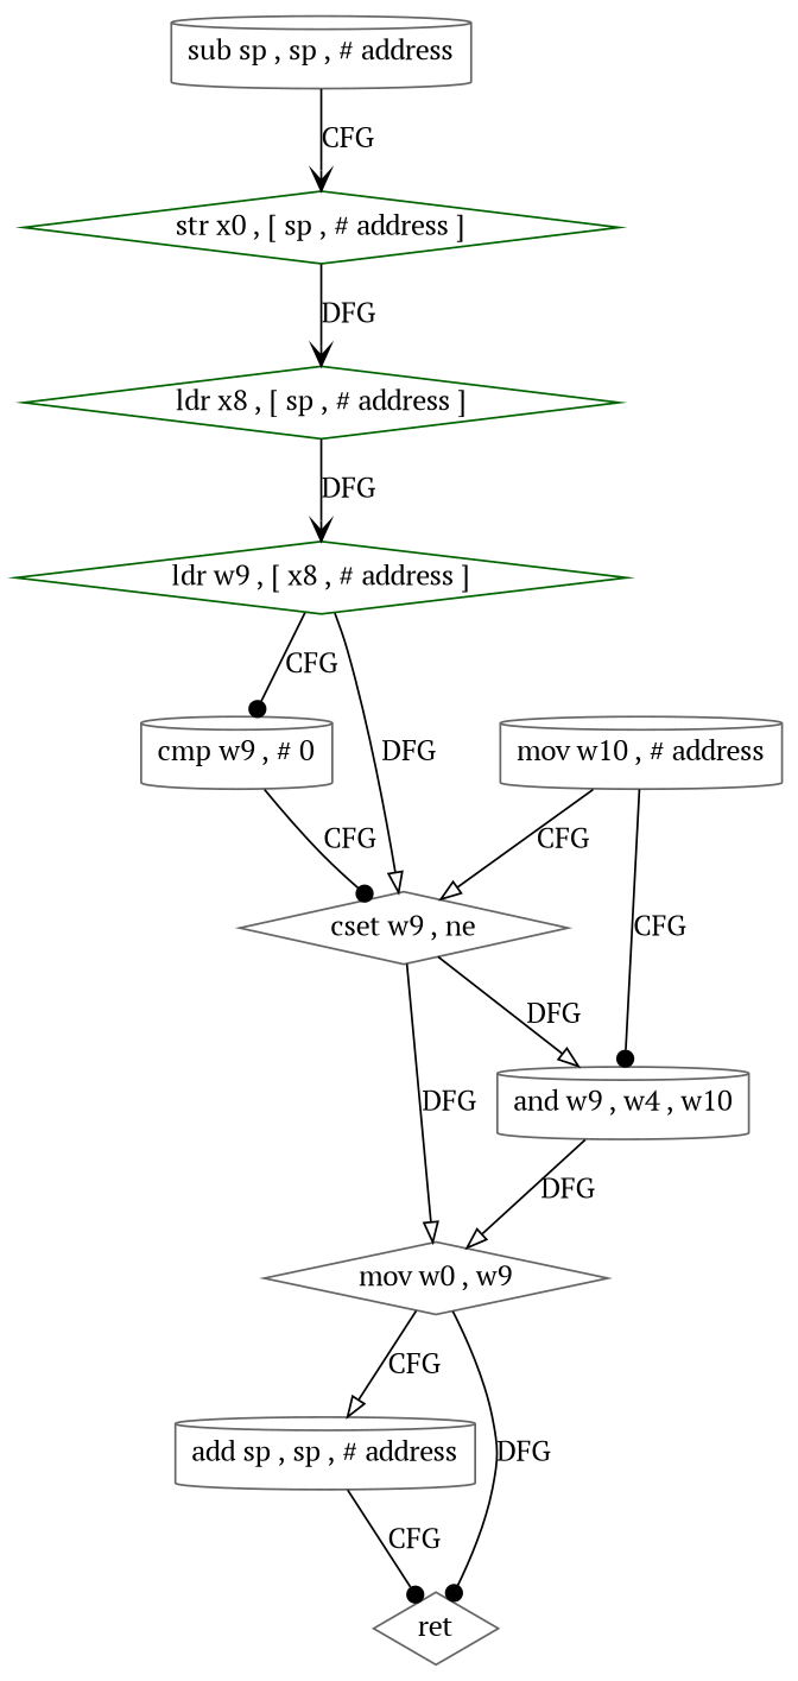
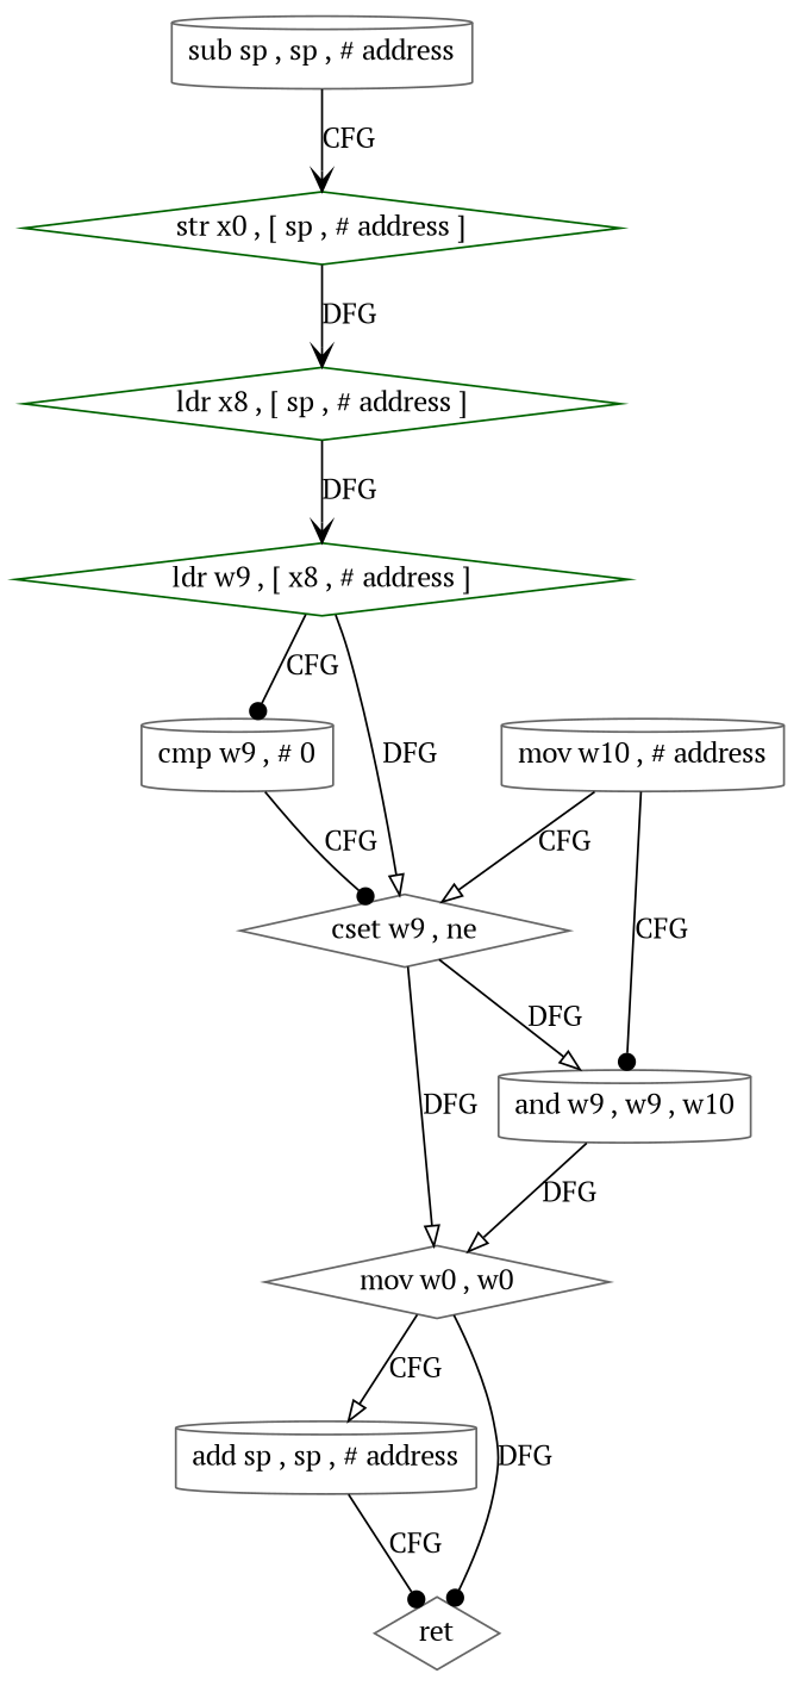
  digraph {
    fontname="PT Serif"
    node [color=gray40 fontname="PT Serif" shape=diamond]
    edge [arrowhead=onormal fontname="PT Serif"]
    n1 [label="sub sp , sp , # address" shape=cylinder]
    n2 [color=darkgreen label="str x0 , [ sp , # address ]"]
    n3 [color=darkgreen label="ldr x8 , [ sp , # address ]"]
    n4 [color=darkgreen label="ldr w9 , [ x8 , # address ]"]
    n5 [label="cmp w9 , # 0" shape=cylinder]
    n6 [label="cset w9 , ne"]
-   n7 [label="and w9 , w4 , w10" shape=cylinder]
-   n8 [label="mov w0 , w9"]
+   n7 [label="and w9 , w9 , w10" shape=cylinder]
+   n8 [label="mov w0 , w0"]
    n9 [label="mov w10 , # address" shape=cylinder]
    n10 [label="add sp , sp , # address" shape=cylinder]
    n11 [label=ret]
    n1 -> n2 [arrowhead=vee label=CFG]
    n2 -> n3 [arrowhead=vee label=DFG]
    n3 -> n4 [arrowhead=vee label=DFG]
    n4 -> n5 [arrowhead=dot label=CFG]
    n4 -> n6 [label=DFG]
    n5 -> n6 [arrowhead=dot label=CFG]
    n6 -> n7 [label=DFG]
    n6 -> n8 [label=DFG]
    n7 -> n8 [label=DFG]
    n8 -> n10 [label=CFG]
    n8 -> n11 [arrowhead=dot label=DFG]
    n9 -> n6 [label=CFG]
    n9 -> n7 [arrowhead=dot label=CFG]
    n10 -> n11 [arrowhead=dot label=CFG]
  }
